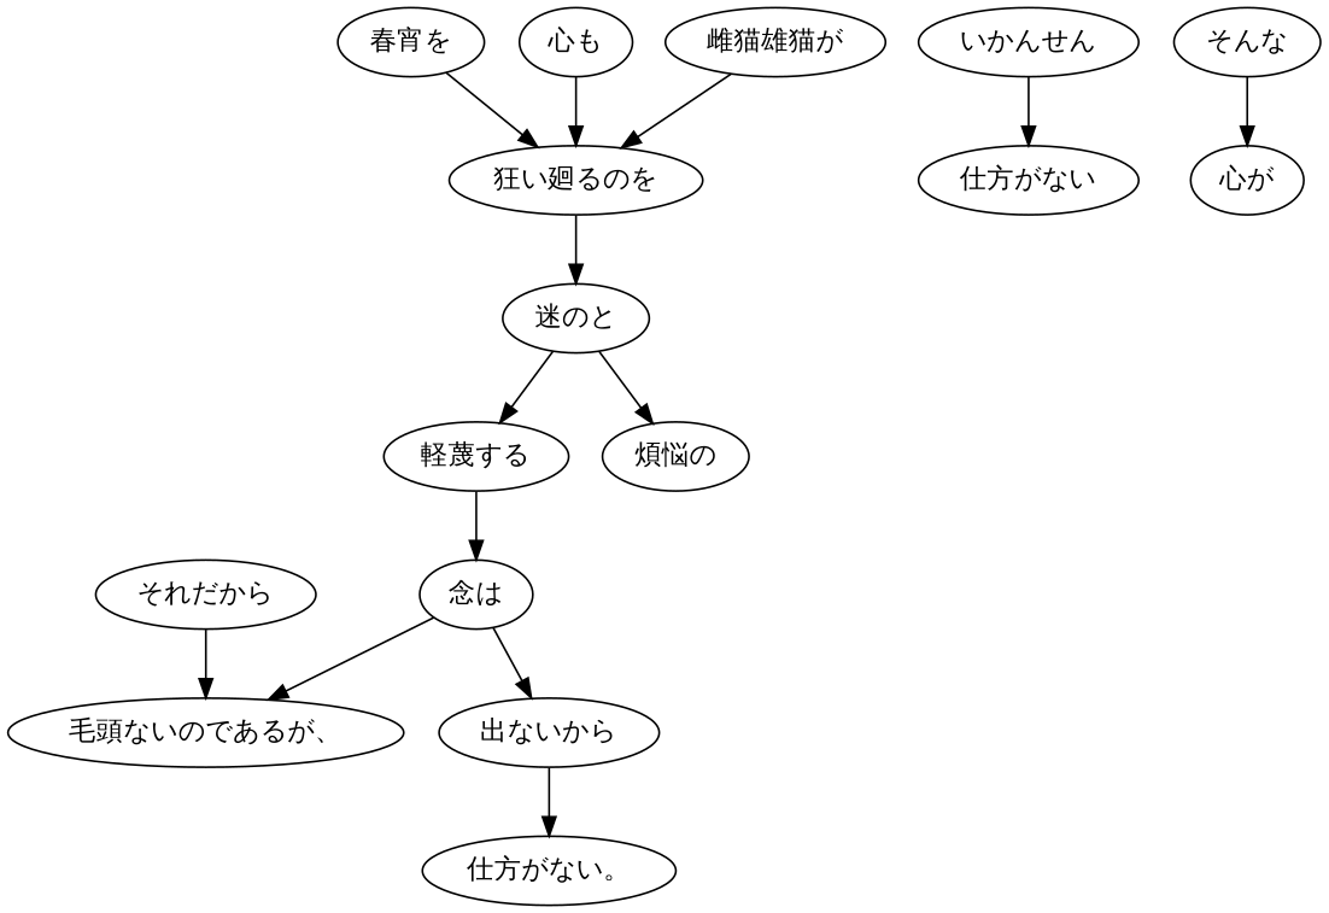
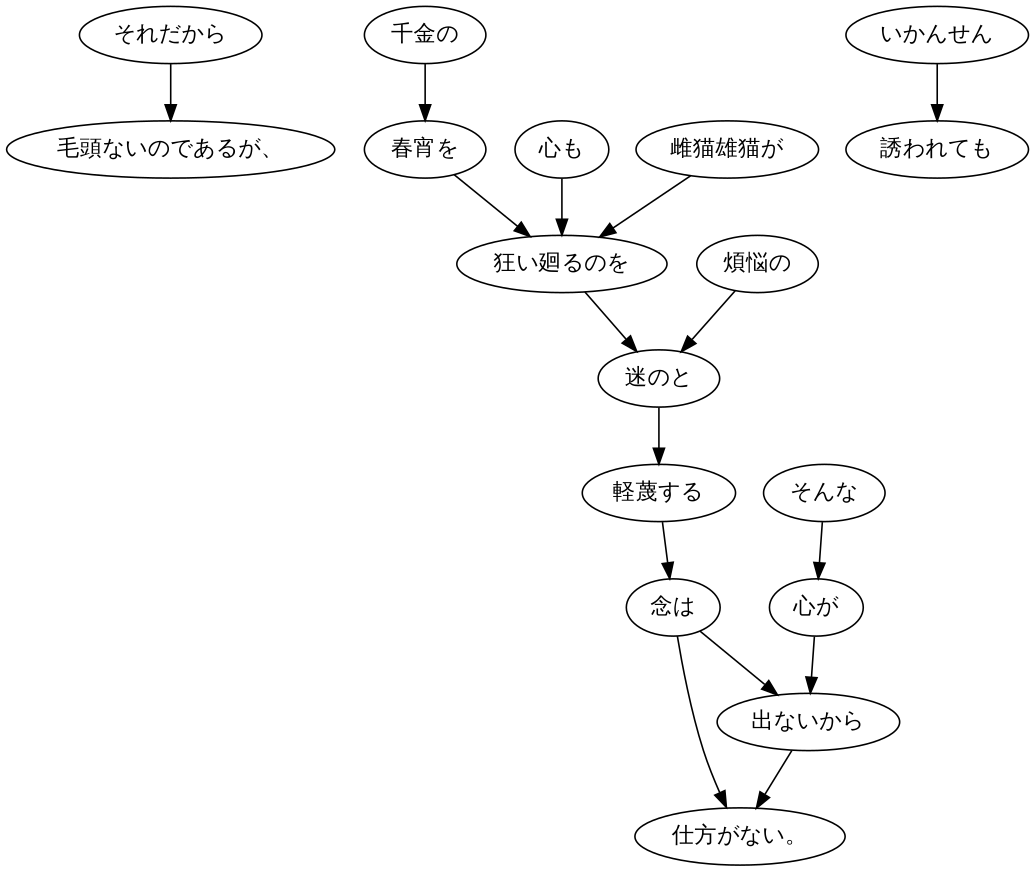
  digraph {
    n1 [label="それだから"]
    n2 [label="毛頭ないのであるが、"]
+   n3 [label="千金の"]
    n4 [label="春宵を"]
    n5 [label="狂い廻るのを"]
    n6 [label="迷のと"]
    n7 [label="心も"]
    n8 [label="雌猫雄猫が"]
    n9 [label="軽蔑する"]
    n10 [label="煩悩の"]
    n11 [label="念は"]
    n12 [label="出ないから"]
    n13 [label="仕方がない。"]
    n14 [label="いかんせん"]
-   n15 [label="仕方がない"]
+   n15 [label="誘われても"]
    n16 [label="そんな"]
    n17 [label="心が"]
    n1 -> n2
+   n3 -> n4
    n4 -> n5
    n5 -> n6
    n6 -> n9
    n7 -> n5
    n8 -> n5
    n9 -> n11
-   n6 -> n10
-   n11 -> n2
+   n10 -> n6
+   n11 -> n13
    n11 -> n12
    n12 -> n13
    n14 -> n15
    n16 -> n17
+   n17 -> n12
  }
